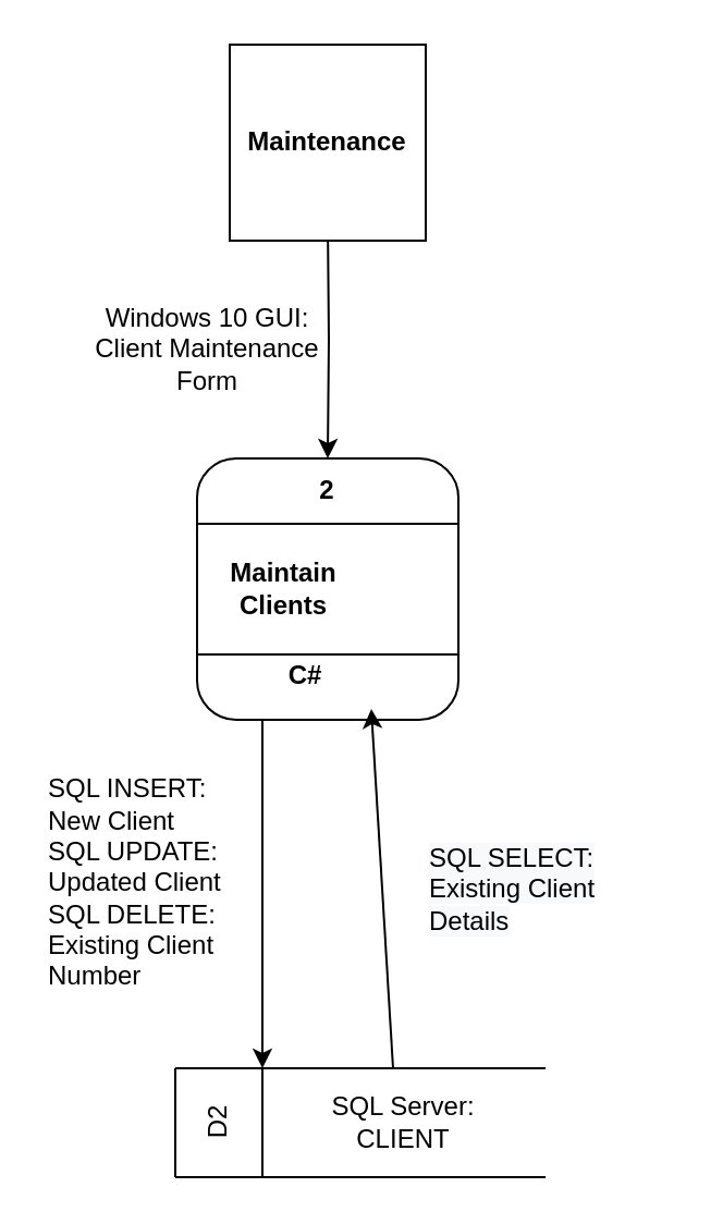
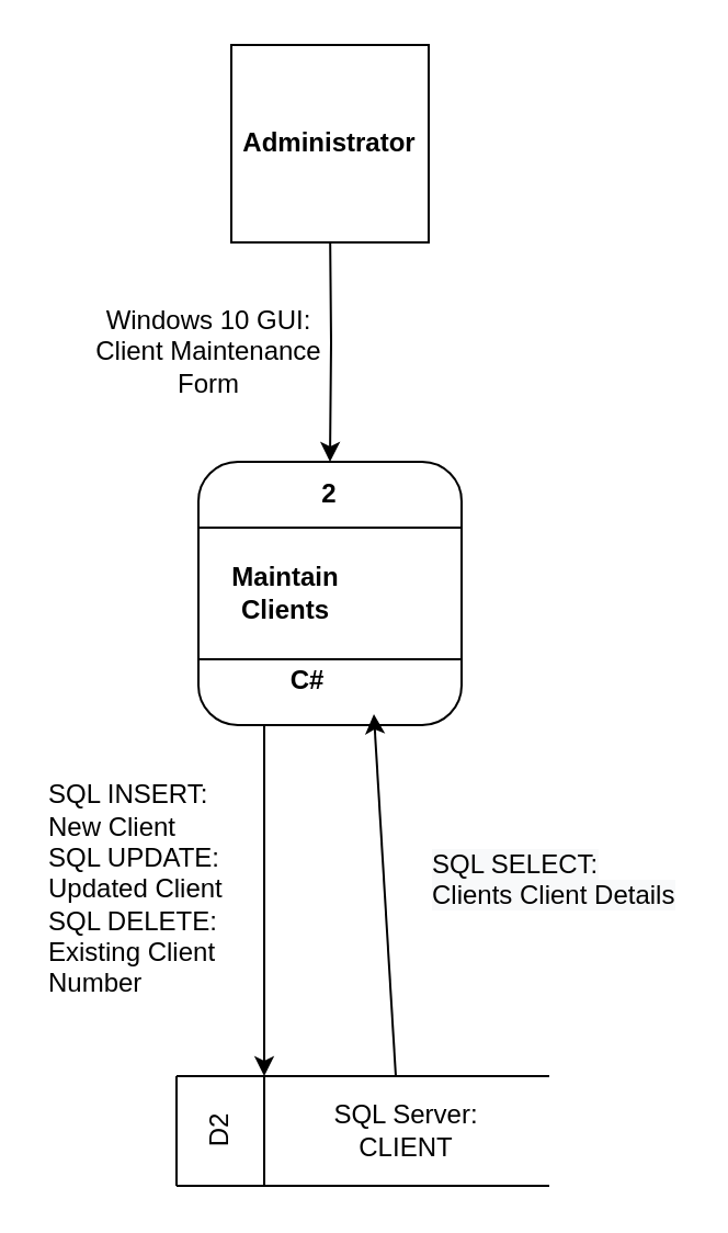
  <mxCell id="0" />
  <mxCell id="1" parent="0" />
  <mxCell id="2" style="edgeStyle=orthogonalEdgeStyle;rounded=0;orthogonalLoop=1;jettySize=auto;html=1;entryX=0.5;entryY=0;entryDx=0;entryDy=0;startArrow=none;startFill=0;endArrow=classic;endFill=1;" parent="1" target="5" edge="1"><mxGeometry relative="1" as="geometry"><mxPoint x="150" y="100" as="sourcePoint" /></mxGeometry></mxCell>
  <mxCell id="3" value="" style="whiteSpace=wrap;html=1;aspect=fixed;" parent="1" vertex="1"><mxGeometry x="105" y="20" width="90" height="90" as="geometry" /></mxCell>
- <mxCell id="4" value="Maintenance" style="text;html=1;strokeColor=none;fillColor=none;align=center;verticalAlign=middle;whiteSpace=wrap;rounded=0;fontStyle=1" parent="1" vertex="1"><mxGeometry x="120" y="50" width="60" height="30" as="geometry" /></mxCell>
+ <mxCell id="4" value="Administrator" style="text;html=1;strokeColor=none;fillColor=none;align=center;verticalAlign=middle;whiteSpace=wrap;rounded=0;fontStyle=1" parent="1" vertex="1"><mxGeometry x="120" y="50" width="60" height="30" as="geometry" /></mxCell>
  <mxCell id="5" value="" style="rounded=1;whiteSpace=wrap;html=1;" parent="1" vertex="1"><mxGeometry x="90" y="210" width="120" height="120" as="geometry" /></mxCell>
  <mxCell id="6" value="Maintain Clients" style="text;html=1;strokeColor=none;fillColor=none;align=center;verticalAlign=middle;whiteSpace=wrap;rounded=0;fontStyle=1" parent="1" vertex="1"><mxGeometry x="100" y="255" width="60" height="30" as="geometry" /></mxCell>
  <mxCell id="7" value="" style="endArrow=none;html=1;rounded=0;" parent="1" edge="1"><mxGeometry width="50" height="50" relative="1" as="geometry"><mxPoint x="80" y="490" as="sourcePoint" /><mxPoint x="250" y="490" as="targetPoint" /></mxGeometry></mxCell>
  <mxCell id="8" value="" style="endArrow=none;html=1;rounded=0;" parent="1" edge="1"><mxGeometry width="50" height="50" relative="1" as="geometry"><mxPoint x="80" y="540" as="sourcePoint" /><mxPoint x="250" y="540" as="targetPoint" /></mxGeometry></mxCell>
  <mxCell id="9" value="" style="endArrow=none;html=1;rounded=0;" parent="1" edge="1"><mxGeometry width="50" height="50" relative="1" as="geometry"><mxPoint x="80" y="540" as="sourcePoint" /><mxPoint x="80" y="490" as="targetPoint" /></mxGeometry></mxCell>
  <mxCell id="10" value="" style="endArrow=none;html=1;rounded=0;" parent="1" edge="1"><mxGeometry width="50" height="50" relative="1" as="geometry"><mxPoint x="120" y="540" as="sourcePoint" /><mxPoint x="120" y="490" as="targetPoint" /></mxGeometry></mxCell>
  <mxCell id="11" value="D2" style="text;html=1;strokeColor=none;fillColor=none;align=center;verticalAlign=middle;whiteSpace=wrap;rounded=0;rotation=-90;" parent="1" vertex="1"><mxGeometry x="70" y="500" width="60" height="30" as="geometry" /></mxCell>
  <mxCell id="12" value="SQL Server:&lt;br&gt;CLIENT" style="text;html=1;strokeColor=none;fillColor=none;align=center;verticalAlign=middle;whiteSpace=wrap;rounded=0;" parent="1" vertex="1"><mxGeometry x="150" y="500" width="70" height="30" as="geometry" /></mxCell>
  <mxCell id="13" value="Windows 10 GUI:&lt;br&gt;Client Maintenance Form" style="text;html=1;strokeColor=none;fillColor=none;align=center;verticalAlign=middle;whiteSpace=wrap;rounded=0;" parent="1" vertex="1"><mxGeometry x="40" y="145" width="110" height="30" as="geometry" /></mxCell>
  <mxCell id="14" value="" style="endArrow=classic;html=1;rounded=0;exitX=0.25;exitY=1;exitDx=0;exitDy=0;" parent="1" edge="1" source="5"><mxGeometry width="50" height="50" relative="1" as="geometry"><mxPoint x="110" y="400" as="sourcePoint" /><mxPoint x="120" y="490" as="targetPoint" /><Array as="points" /></mxGeometry></mxCell>
  <mxCell id="15" value="" style="endArrow=classic;html=1;rounded=0;entryX=1;entryY=1;entryDx=0;entryDy=0;" parent="1" target="19" edge="1"><mxGeometry width="50" height="50" relative="1" as="geometry"><mxPoint x="180" y="490" as="sourcePoint" /><mxPoint x="170" y="420" as="targetPoint" /><Array as="points" /></mxGeometry></mxCell>
  <mxCell id="16" value="" style="endArrow=none;html=1;rounded=0;exitX=0;exitY=0.25;exitDx=0;exitDy=0;entryX=1;entryY=0.25;entryDx=0;entryDy=0;" edge="1" parent="1" source="5" target="5"><mxGeometry width="50" height="50" relative="1" as="geometry"><mxPoint x="210" y="410" as="sourcePoint" /><mxPoint x="260" y="360" as="targetPoint" /></mxGeometry></mxCell>
  <mxCell id="17" value="" style="endArrow=none;html=1;rounded=0;exitX=0;exitY=0.75;exitDx=0;exitDy=0;entryX=1;entryY=0.75;entryDx=0;entryDy=0;" edge="1" parent="1" source="5" target="5"><mxGeometry width="50" height="50" relative="1" as="geometry"><mxPoint x="210" y="410" as="sourcePoint" /><mxPoint x="260" y="360" as="targetPoint" /></mxGeometry></mxCell>
  <mxCell id="18" value="2" style="text;html=1;strokeColor=none;fillColor=none;align=center;verticalAlign=middle;whiteSpace=wrap;rounded=0;fontStyle=1" vertex="1" parent="1"><mxGeometry x="120" y="210" width="60" height="30" as="geometry" /></mxCell>
  <mxCell id="19" value="C#" style="text;html=1;strokeColor=none;fillColor=none;align=center;verticalAlign=middle;whiteSpace=wrap;rounded=0;fontStyle=1" vertex="1" parent="1"><mxGeometry x="110" y="295" width="60" height="30" as="geometry" /></mxCell>
  <mxCell id="20" value="SQL INSERT:&lt;br&gt;New Client&lt;br&gt;SQL UPDATE:&lt;br&gt;Updated Client&lt;br&gt;SQL DELETE:&lt;br&gt;Existing Client Number" style="text;html=1;strokeColor=none;fillColor=none;align=left;verticalAlign=middle;whiteSpace=wrap;rounded=0;" vertex="1" parent="1"><mxGeometry x="20" y="390" width="120" height="30" as="geometry" /></mxCell>
- <mxCell id="21" value="&lt;span style=&quot;color: rgb(0, 0, 0); font-family: Helvetica; font-size: 12px; font-style: normal; font-variant-ligatures: normal; font-variant-caps: normal; font-weight: 400; letter-spacing: normal; orphans: 2; text-align: left; text-indent: 0px; text-transform: none; widows: 2; word-spacing: 0px; -webkit-text-stroke-width: 0px; background-color: rgb(248, 249, 250); text-decoration-thickness: initial; text-decoration-style: initial; text-decoration-color: initial; float: none; display: inline !important;&quot;&gt;SQL SELECT:&lt;/span&gt;&lt;br style=&quot;color: rgb(0, 0, 0); font-family: Helvetica; font-size: 12px; font-style: normal; font-variant-ligatures: normal; font-variant-caps: normal; font-weight: 400; letter-spacing: normal; orphans: 2; text-align: left; text-indent: 0px; text-transform: none; widows: 2; word-spacing: 0px; -webkit-text-stroke-width: 0px; background-color: rgb(248, 249, 250); text-decoration-thickness: initial; text-decoration-style: initial; text-decoration-color: initial;&quot;&gt;&lt;span style=&quot;color: rgb(0, 0, 0); font-family: Helvetica; font-size: 12px; font-style: normal; font-variant-ligatures: normal; font-variant-caps: normal; font-weight: 400; letter-spacing: normal; orphans: 2; text-align: left; text-indent: 0px; text-transform: none; widows: 2; word-spacing: 0px; -webkit-text-stroke-width: 0px; background-color: rgb(248, 249, 250); text-decoration-thickness: initial; text-decoration-style: initial; text-decoration-color: initial; float: none; display: inline !important;&quot;&gt;Existing Client Details&lt;/span&gt;" style="text;whiteSpace=wrap;html=1;" vertex="1" parent="1"><mxGeometry x="195" y="380" width="115" height="50" as="geometry" /></mxCell>
+ <mxCell id="21" value="&lt;span style=&quot;color: rgb(0, 0, 0); font-family: Helvetica; font-size: 12px; font-style: normal; font-variant-ligatures: normal; font-variant-caps: normal; font-weight: 400; letter-spacing: normal; orphans: 2; text-align: left; text-indent: 0px; text-transform: none; widows: 2; word-spacing: 0px; -webkit-text-stroke-width: 0px; background-color: rgb(248, 249, 250); text-decoration-thickness: initial; text-decoration-style: initial; text-decoration-color: initial; float: none; display: inline !important;&quot;&gt;SQL SELECT:&lt;/span&gt;&lt;br style=&quot;color: rgb(0, 0, 0); font-family: Helvetica; font-size: 12px; font-style: normal; font-variant-ligatures: normal; font-variant-caps: normal; font-weight: 400; letter-spacing: normal; orphans: 2; text-align: left; text-indent: 0px; text-transform: none; widows: 2; word-spacing: 0px; -webkit-text-stroke-width: 0px; background-color: rgb(248, 249, 250); text-decoration-thickness: initial; text-decoration-style: initial; text-decoration-color: initial;&quot;&gt;&lt;span style=&quot;color: rgb(0, 0, 0); font-family: Helvetica; font-size: 12px; font-style: normal; font-variant-ligatures: normal; font-variant-caps: normal; font-weight: 400; letter-spacing: normal; orphans: 2; text-align: left; text-indent: 0px; text-transform: none; widows: 2; word-spacing: 0px; -webkit-text-stroke-width: 0px; background-color: rgb(248, 249, 250); text-decoration-thickness: initial; text-decoration-style: initial; text-decoration-color: initial; float: none; display: inline !important;&quot;&gt;Clients Client Details&lt;/span&gt;" style="text;whiteSpace=wrap;html=1;" vertex="1" parent="1"><mxGeometry x="195" y="380" width="115" height="50" as="geometry" /></mxCell>
